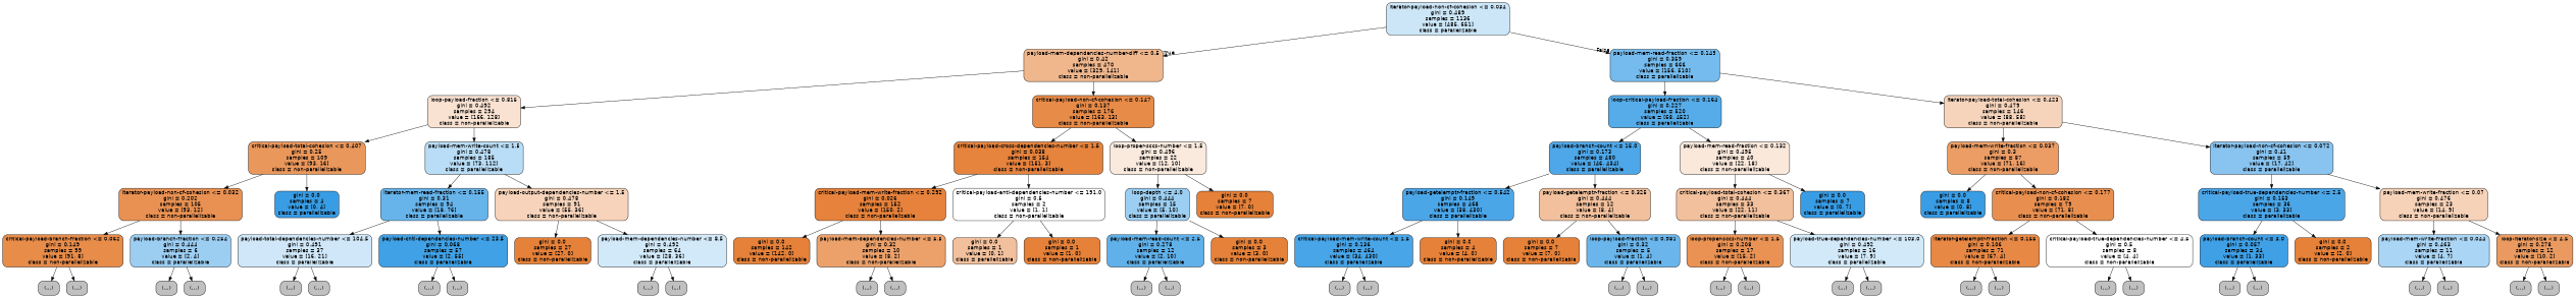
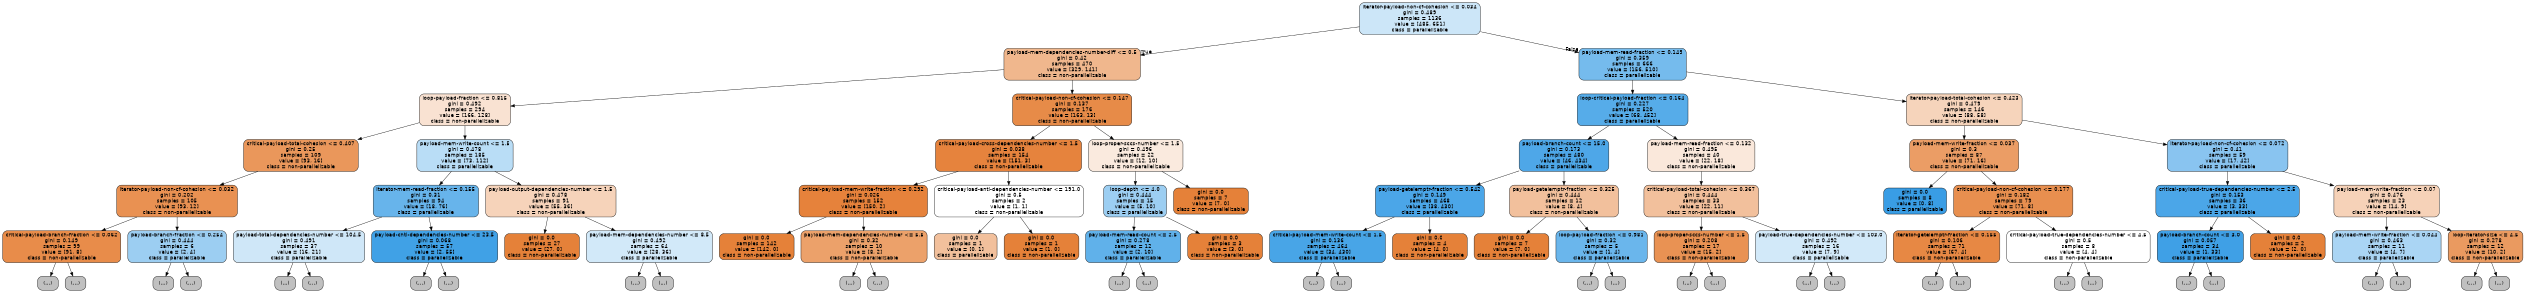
  digraph {
    node [color=black fillcolor="#C0C0C0" fontname=helvetica shape=box style="filled, rounded"]
    edge [fontname=helvetica]
    n1 [fillcolor="#399de541" label="iterator-payload-non-cf-cohesion <= 0.034\ngini = 0.489\nsamples = 1136\nvalue = [485, 651]\nclass = parallelizable"]
    n2 [fillcolor="#e5813992" label="payload-mem-dependencies-number-diff <= 0.5\ngini = 0.42\nsamples = 470\nvalue = [329, 141]\nclass = non-parallelizable"]
    n3 [fillcolor="#399de5b1" label="payload-mem-read-fraction <= 0.149\ngini = 0.359\nsamples = 666\nvalue = [156, 510]\nclass = parallelizable"]
    n4 [fillcolor="#e581393a" label="loop-payload-fraction <= 0.815\ngini = 0.492\nsamples = 294\nvalue = [166, 128]\nclass = non-parallelizable"]
    n5 [fillcolor="#e58139eb" label="critical-payload-non-cf-cohesion <= 0.147\ngini = 0.137\nsamples = 176\nvalue = [163, 13]\nclass = non-parallelizable"]
    n6 [fillcolor="#399de5d9" label="loop-critical-payload-fraction <= 0.164\ngini = 0.227\nsamples = 520\nvalue = [68, 452]\nclass = parallelizable"]
    n7 [fillcolor="#e5813957" label="iterator-payload-total-cohesion <= 0.423\ngini = 0.479\nsamples = 146\nvalue = [88, 58]\nclass = non-parallelizable"]
    n8 [fillcolor="#e58139d3" label="critical-payload-total-cohesion <= 0.407\ngini = 0.25\nsamples = 109\nvalue = [93, 16]\nclass = non-parallelizable"]
    n9 [fillcolor="#399de559" label="payload-mem-write-count <= 1.5\ngini = 0.478\nsamples = 185\nvalue = [73, 112]\nclass = parallelizable"]
    n10 [fillcolor="#e58139fa" label="critical-payload-cross-dependencies-number <= 1.5\ngini = 0.038\nsamples = 154\nvalue = [151, 3]\nclass = non-parallelizable"]
    n11 [fillcolor="#e581392a" label="loop-proper-sccs-number <= 1.5\ngini = 0.496\nsamples = 22\nvalue = [12, 10]\nclass = non-parallelizable"]
    n12 [fillcolor="#e58139de" label="iterator-payload-non-cf-cohesion <= 0.032\ngini = 0.202\nsamples = 105\nvalue = [93, 12]\nclass = non-parallelizable"]
-   n13 [fillcolor="#399de5ff" label="gini = 0.0\nsamples = 4\nvalue = [0, 4]\nclass = parallelizable"]
    n14 [fillcolor="#399de5c3" label="iterator-mem-read-fraction <= 0.155\ngini = 0.31\nsamples = 94\nvalue = [18, 76]\nclass = parallelizable"]
    n15 [fillcolor="#e5813958" label="payload-output-dependencies-number <= 1.5\ngini = 0.478\nsamples = 91\nvalue = [55, 36]\nclass = non-parallelizable"]
    n16 [fillcolor="#e58139e9" label="critical-payload-branch-fraction <= 0.062\ngini = 0.149\nsamples = 99\nvalue = [91, 8]\nclass = non-parallelizable"]
    n17 [fillcolor="#399de57f" label="payload-branch-fraction <= 0.254\ngini = 0.444\nsamples = 6\nvalue = [2, 4]\nclass = parallelizable"]
    n18 [label="(...)"]
    n19 [label="(...)"]
    n20 [label="(...)"]
    n21 [label="(...)"]
    n22 [fillcolor="#399de53d" label="payload-total-dependencies-number <= 104.5\ngini = 0.491\nsamples = 37\nvalue = [16, 21]\nclass = parallelizable"]
    n23 [fillcolor="#399de5f6" label="payload-cntl-dependencies-number <= 23.5\ngini = 0.068\nsamples = 57\nvalue = [2, 55]\nclass = parallelizable"]
    n24 [fillcolor="#e58139ff" label="gini = 0.0\nsamples = 27\nvalue = [27, 0]\nclass = non-parallelizable"]
    n25 [fillcolor="#399de539" label="payload-mem-dependencies-number <= 8.5\ngini = 0.492\nsamples = 64\nvalue = [28, 36]\nclass = parallelizable"]
    n26 [label="(...)"]
    n27 [label="(...)"]
    n28 [label="(...)"]
    n29 [label="(...)"]
    n30 [label="(...)"]
    n31 [label="(...)"]
    n32 [fillcolor="#e58139fc" label="critical-payload-mem-write-fraction <= 0.292\ngini = 0.026\nsamples = 152\nvalue = [150, 2]\nclass = non-parallelizable"]
    n33 [fillcolor="#e5813900" label="critical-payload-anti-dependencies-number <= 191.0\ngini = 0.5\nsamples = 2\nvalue = [1, 1]\nclass = non-parallelizable"]
    n34 [fillcolor="#399de57f" label="loop-depth <= 4.0\ngini = 0.444\nsamples = 15\nvalue = [5, 10]\nclass = parallelizable"]
    n35 [fillcolor="#e58139ff" label="gini = 0.0\nsamples = 7\nvalue = [7, 0]\nclass = non-parallelizable"]
    n36 [fillcolor="#e58139ff" label="gini = 0.0\nsamples = 142\nvalue = [142, 0]\nclass = non-parallelizable"]
    n37 [fillcolor="#e58139bf" label="payload-mem-dependencies-number <= 5.5\ngini = 0.32\nsamples = 10\nvalue = [8, 2]\nclass = non-parallelizable"]
    n38 [fillcolor="#e581397f" label="gini = 0.0\nsamples = 1\nvalue = [0, 1]\nclass = parallelizable"]
    n39 [fillcolor="#e58139ff" label="gini = 0.0\nsamples = 1\nvalue = [1, 0]\nclass = non-parallelizable"]
    n40 [label="(...)"]
    n41 [label="(...)"]
    n42 [fillcolor="#399de5cc" label="payload-mem-read-count <= 2.5\ngini = 0.278\nsamples = 12\nvalue = [2, 10]\nclass = parallelizable"]
    n43 [fillcolor="#e58139ff" label="gini = 0.0\nsamples = 3\nvalue = [3, 0]\nclass = non-parallelizable"]
    n44 [label="(...)"]
    n45 [label="(...)"]
    n46 [fillcolor="#399de5e4" label="payload-branch-count <= 15.0\ngini = 0.173\nsamples = 480\nvalue = [46, 434]\nclass = parallelizable"]
    n47 [fillcolor="#e581392e" label="payload-mem-read-fraction <= 0.132\ngini = 0.495\nsamples = 40\nvalue = [22, 18]\nclass = non-parallelizable"]
    n48 [fillcolor="#e58139c6" label="payload-mem-write-fraction <= 0.037\ngini = 0.3\nsamples = 87\nvalue = [71, 16]\nclass = non-parallelizable"]
    n49 [fillcolor="#399de598" label="iterator-payload-non-cf-cohesion <= 0.072\ngini = 0.41\nsamples = 59\nvalue = [17, 42]\nclass = parallelizable"]
    n50 [fillcolor="#399de5e8" label="payload-getelemptr-fraction <= 0.542\ngini = 0.149\nsamples = 468\nvalue = [38, 430]\nclass = parallelizable"]
    n51 [fillcolor="#e581397f" label="payload-getelemptr-fraction <= 0.325\ngini = 0.444\nsamples = 12\nvalue = [8, 4]\nclass = non-parallelizable"]
    n52 [fillcolor="#e581397f" label="critical-payload-total-cohesion <= 0.367\ngini = 0.444\nsamples = 33\nvalue = [22, 11]\nclass = non-parallelizable"]
-   n53 [fillcolor="#399de5ff" label="gini = 0.0\nsamples = 7\nvalue = [0, 7]\nclass = parallelizable"]
    n54 [fillcolor="#399de5eb" label="critical-payload-mem-write-count <= 1.5\ngini = 0.136\nsamples = 464\nvalue = [34, 430]\nclass = parallelizable"]
    n55 [fillcolor="#e58139ff" label="gini = 0.0\nsamples = 4\nvalue = [4, 0]\nclass = non-parallelizable"]
    n56 [fillcolor="#e58139ff" label="gini = 0.0\nsamples = 7\nvalue = [7, 0]\nclass = non-parallelizable"]
    n57 [fillcolor="#399de5bf" label="loop-payload-fraction <= 0.981\ngini = 0.32\nsamples = 5\nvalue = [1, 4]\nclass = parallelizable"]
    n58 [label="(...)"]
    n59 [label="(...)"]
    n60 [label="(...)"]
    n61 [label="(...)"]
    n62 [fillcolor="#e58139dd" label="loop-proper-sccs-number <= 1.5\ngini = 0.208\nsamples = 17\nvalue = [15, 2]\nclass = non-parallelizable"]
    n63 [fillcolor="#399de539" label="payload-true-dependencies-number <= 103.0\ngini = 0.492\nsamples = 16\nvalue = [7, 9]\nclass = parallelizable"]
    n64 [label="(...)"]
    n65 [label="(...)"]
    n66 [label="(...)"]
    n67 [label="(...)"]
    n68 [fillcolor="#399de5ff" label="gini = 0.0\nsamples = 8\nvalue = [0, 8]\nclass = parallelizable"]
    n69 [fillcolor="#e58139e2" label="critical-payload-non-cf-cohesion <= 0.177\ngini = 0.182\nsamples = 79\nvalue = [71, 8]\nclass = non-parallelizable"]
    n70 [fillcolor="#399de5e8" label="critical-payload-true-dependencies-number <= 2.5\ngini = 0.153\nsamples = 36\nvalue = [3, 33]\nclass = parallelizable"]
    n71 [fillcolor="#e581395b" label="payload-mem-write-fraction <= 0.07\ngini = 0.476\nsamples = 23\nvalue = [14, 9]\nclass = non-parallelizable"]
    n72 [fillcolor="#e58139f0" label="iterator-getelemptr-fraction <= 0.155\ngini = 0.106\nsamples = 71\nvalue = [67, 4]\nclass = non-parallelizable"]
    n73 [fillcolor="#e5813900" label="critical-payload-true-dependencies-number <= 4.5\ngini = 0.5\nsamples = 8\nvalue = [4, 4]\nclass = non-parallelizable"]
    n74 [label="(...)"]
    n75 [label="(...)"]
    n76 [label="(...)"]
    n77 [label="(...)"]
    n78 [fillcolor="#399de5f7" label="payload-branch-count <= 3.0\ngini = 0.057\nsamples = 34\nvalue = [1, 33]\nclass = parallelizable"]
    n79 [fillcolor="#e58139ff" label="gini = 0.0\nsamples = 2\nvalue = [2, 0]\nclass = non-parallelizable"]
    n80 [fillcolor="#399de56d" label="payload-mem-write-fraction <= 0.044\ngini = 0.463\nsamples = 11\nvalue = [4, 7]\nclass = parallelizable"]
    n81 [fillcolor="#e58139cc" label="loop-iterator-size <= 4.5\ngini = 0.278\nsamples = 12\nvalue = [10, 2]\nclass = non-parallelizable"]
    n82 [label="(...)"]
    n83 [label="(...)"]
    n84 [label="(...)"]
    n85 [label="(...)"]
    n86 [label="(...)"]
    n87 [label="(...)"]
    n1 -> n2 [headlabel=True labelangle=45 labeldistance=2.5]
    n1 -> n3 [headlabel=False labelangle=-45 labeldistance=2.5]
    n2 -> n4
    n2 -> n5
    n3 -> n6
    n3 -> n7
    n4 -> n8
    n4 -> n9
    n5 -> n10
    n5 -> n11
    n6 -> n46
    n6 -> n47
    n7 -> n48
    n7 -> n49
    n8 -> n12
-   n8 -> n13
    n9 -> n14
    n9 -> n15
    n10 -> n32
    n10 -> n33
    n11 -> n34
    n11 -> n35
    n12 -> n16
    n12 -> n17
    n14 -> n22
    n14 -> n23
    n15 -> n24
    n15 -> n25
    n16 -> n18
    n16 -> n19
    n17 -> n20
    n17 -> n21
    n22 -> n26
    n22 -> n27
    n23 -> n28
    n23 -> n29
    n25 -> n30
    n25 -> n31
    n32 -> n36
    n32 -> n37
    n33 -> n38
    n33 -> n39
    n34 -> n42
    n34 -> n43
    n37 -> n40
    n37 -> n41
    n42 -> n44
    n42 -> n45
    n46 -> n50
    n46 -> n51
    n47 -> n52
-   n47 -> n53
    n48 -> n68
    n48 -> n69
    n49 -> n70
    n49 -> n71
    n50 -> n54
    n50 -> n55
    n51 -> n56
    n51 -> n57
    n52 -> n62
    n52 -> n63
    n54 -> n58
    n54 -> n59
    n57 -> n60
    n57 -> n61
    n62 -> n64
    n62 -> n65
    n63 -> n66
    n63 -> n67
    n69 -> n72
    n69 -> n73
    n70 -> n78
    n70 -> n79
    n71 -> n80
    n71 -> n81
    n72 -> n74
    n72 -> n75
    n73 -> n76
    n73 -> n77
    n78 -> n82
    n78 -> n83
    n80 -> n84
    n80 -> n85
    n81 -> n86
    n81 -> n87
  }
